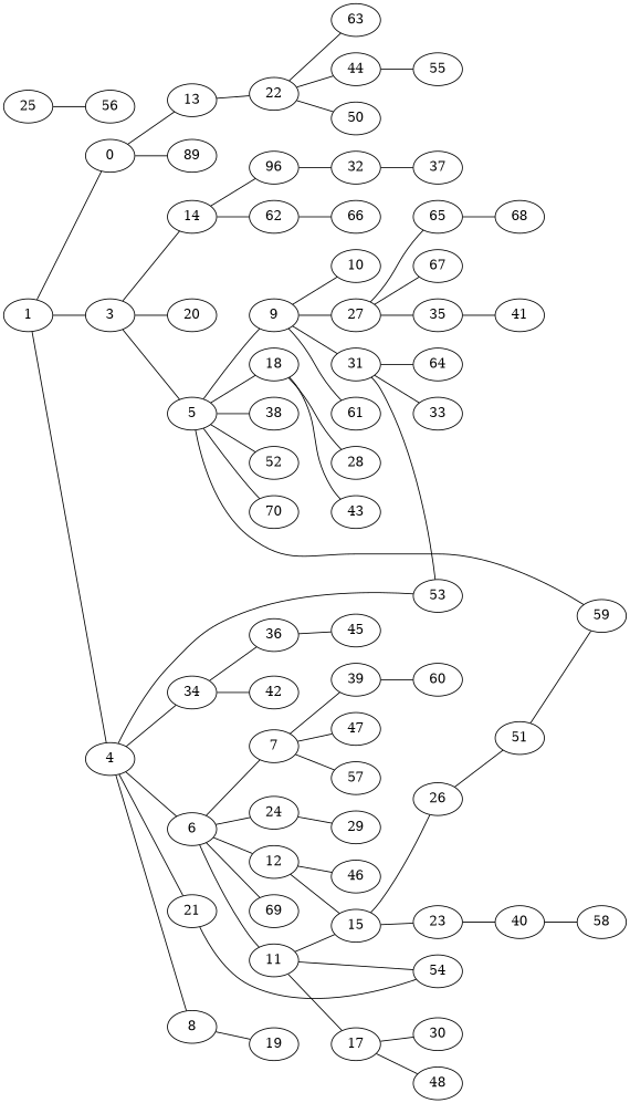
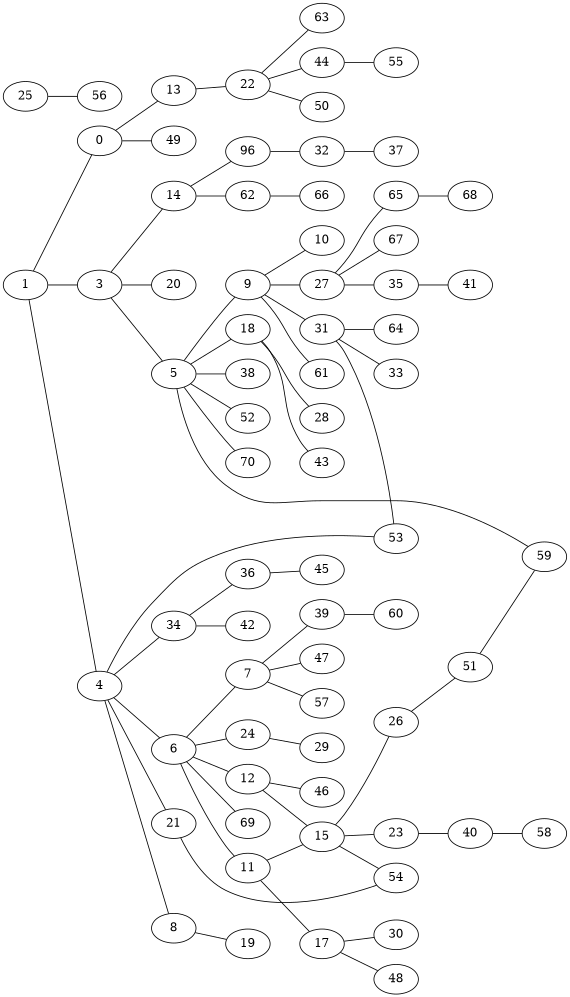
  graph {
    rankdir=LR
    n1 [label=0]
    1
    3
    4
    13
-   49 [label=89]
+   49
    5
    14
    20
    6
    8
    21
    34
    53
    22
    9
    18
    38
    52
    59
    70
    n22 [label=96]
    62
    7
    11
    12
    24
    69
    19
    54
    36
    42
    44
    50
    63
    10
    27
    31
    61
    28
    43
    32
    66
    39
    47
    57
    15
    17
    46
    29
    45
    35
    65
    67
    33
    64
    60
    23
    26
    30
    48
    25
    56
    41
    68
    40
    51
    55
    37
    58
    n1 -- 13
    n1 -- 49
    1 -- n1
    1 -- 3
    1 -- 4
    3 -- 5
    3 -- 14
    3 -- 20
    4 -- 6
    4 -- 8
    4 -- 21
    4 -- 34
    4 -- 53
    13 -- 22
    5 -- 9
    5 -- 18
    5 -- 38
    5 -- 52
    5 -- 59
    5 -- 70
    14 -- n22
    14 -- 62
    6 -- 7
    6 -- 11
    6 -- 12
    6 -- 24
    6 -- 69
    8 -- 19
    21 -- 54
    34 -- 36
    34 -- 42
    22 -- 44
    22 -- 50
    22 -- 63
    9 -- 10
    9 -- 27
    9 -- 31
    9 -- 61
    18 -- 28
    18 -- 43
    n22 -- 32
    62 -- 66
    7 -- 39
    7 -- 47
    7 -- 57
    11 -- 15
    11 -- 17
    12 -- 15
    12 -- 46
    24 -- 29
    36 -- 45
    44 -- 55
    27 -- 35
    27 -- 65
    27 -- 67
    31 -- 53
    31 -- 33
    31 -- 64
    32 -- 37
    39 -- 60
-   11 -- 54
+   15 -- 54
    15 -- 23
    15 -- 26
    17 -- 30
    17 -- 48
    35 -- 41
    65 -- 68
    23 -- 40
    26 -- 51
    25 -- 56
    40 -- 58
    51 -- 59
  }
